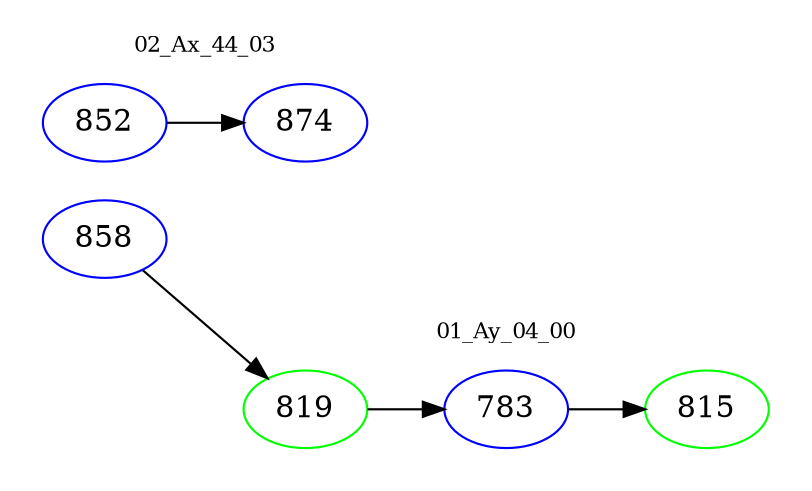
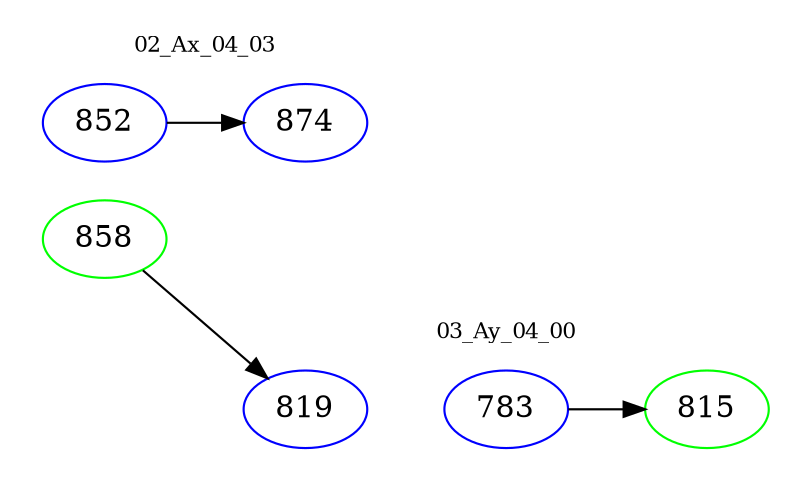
  digraph {
    rankdir=LR
    node [color=green]
    edge [color=black]
-   n1 [color=blue label=858]
+   n1 [label=858]
    n2 [color=blue label=852]
    n3 [color=blue label=874]
-   n4 [label=819]
+   n4 [color=blue label=819]
    n5 [color=blue label=783]
    n6 [label=815]
    subgraph cluster_1 {
      color=white
      fontsize=10
-     label="02_Ax_44_03"
+     label="02_Ax_04_03"
      n1
      n2
      n3
    }
    subgraph cluster_2 {
      color=white
      fontsize=10
-     label="01_Ay_04_00"
+     label="03_Ay_04_00"
      n4
      n5
      n6
    }
    n1 -> n4
    n2 -> n3
-   n4 -> n5
    n5 -> n6
  }
